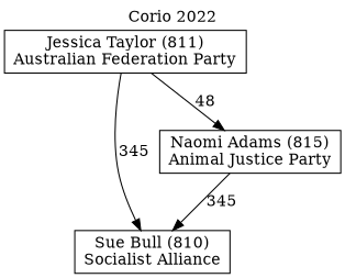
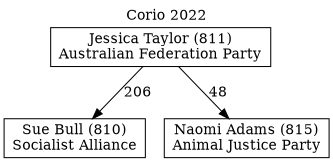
  digraph {
    label="Corio 2022"
    labelloc=t
    mclimit=10
    node [shape=box]
    n1 [label="Sue Bull (810)\nSocialist Alliance"]
    n2 [label="Naomi Adams (815)\nAnimal Justice Party"]
    n3 [label="Jessica Taylor (811)\nAustralian Federation Party"]
-   n2 -> n1 [label=345]
-   n3 -> n1 [label=345]
+   n3 -> n1 [label=206]
    n3 -> n2 [label=48]
  }
